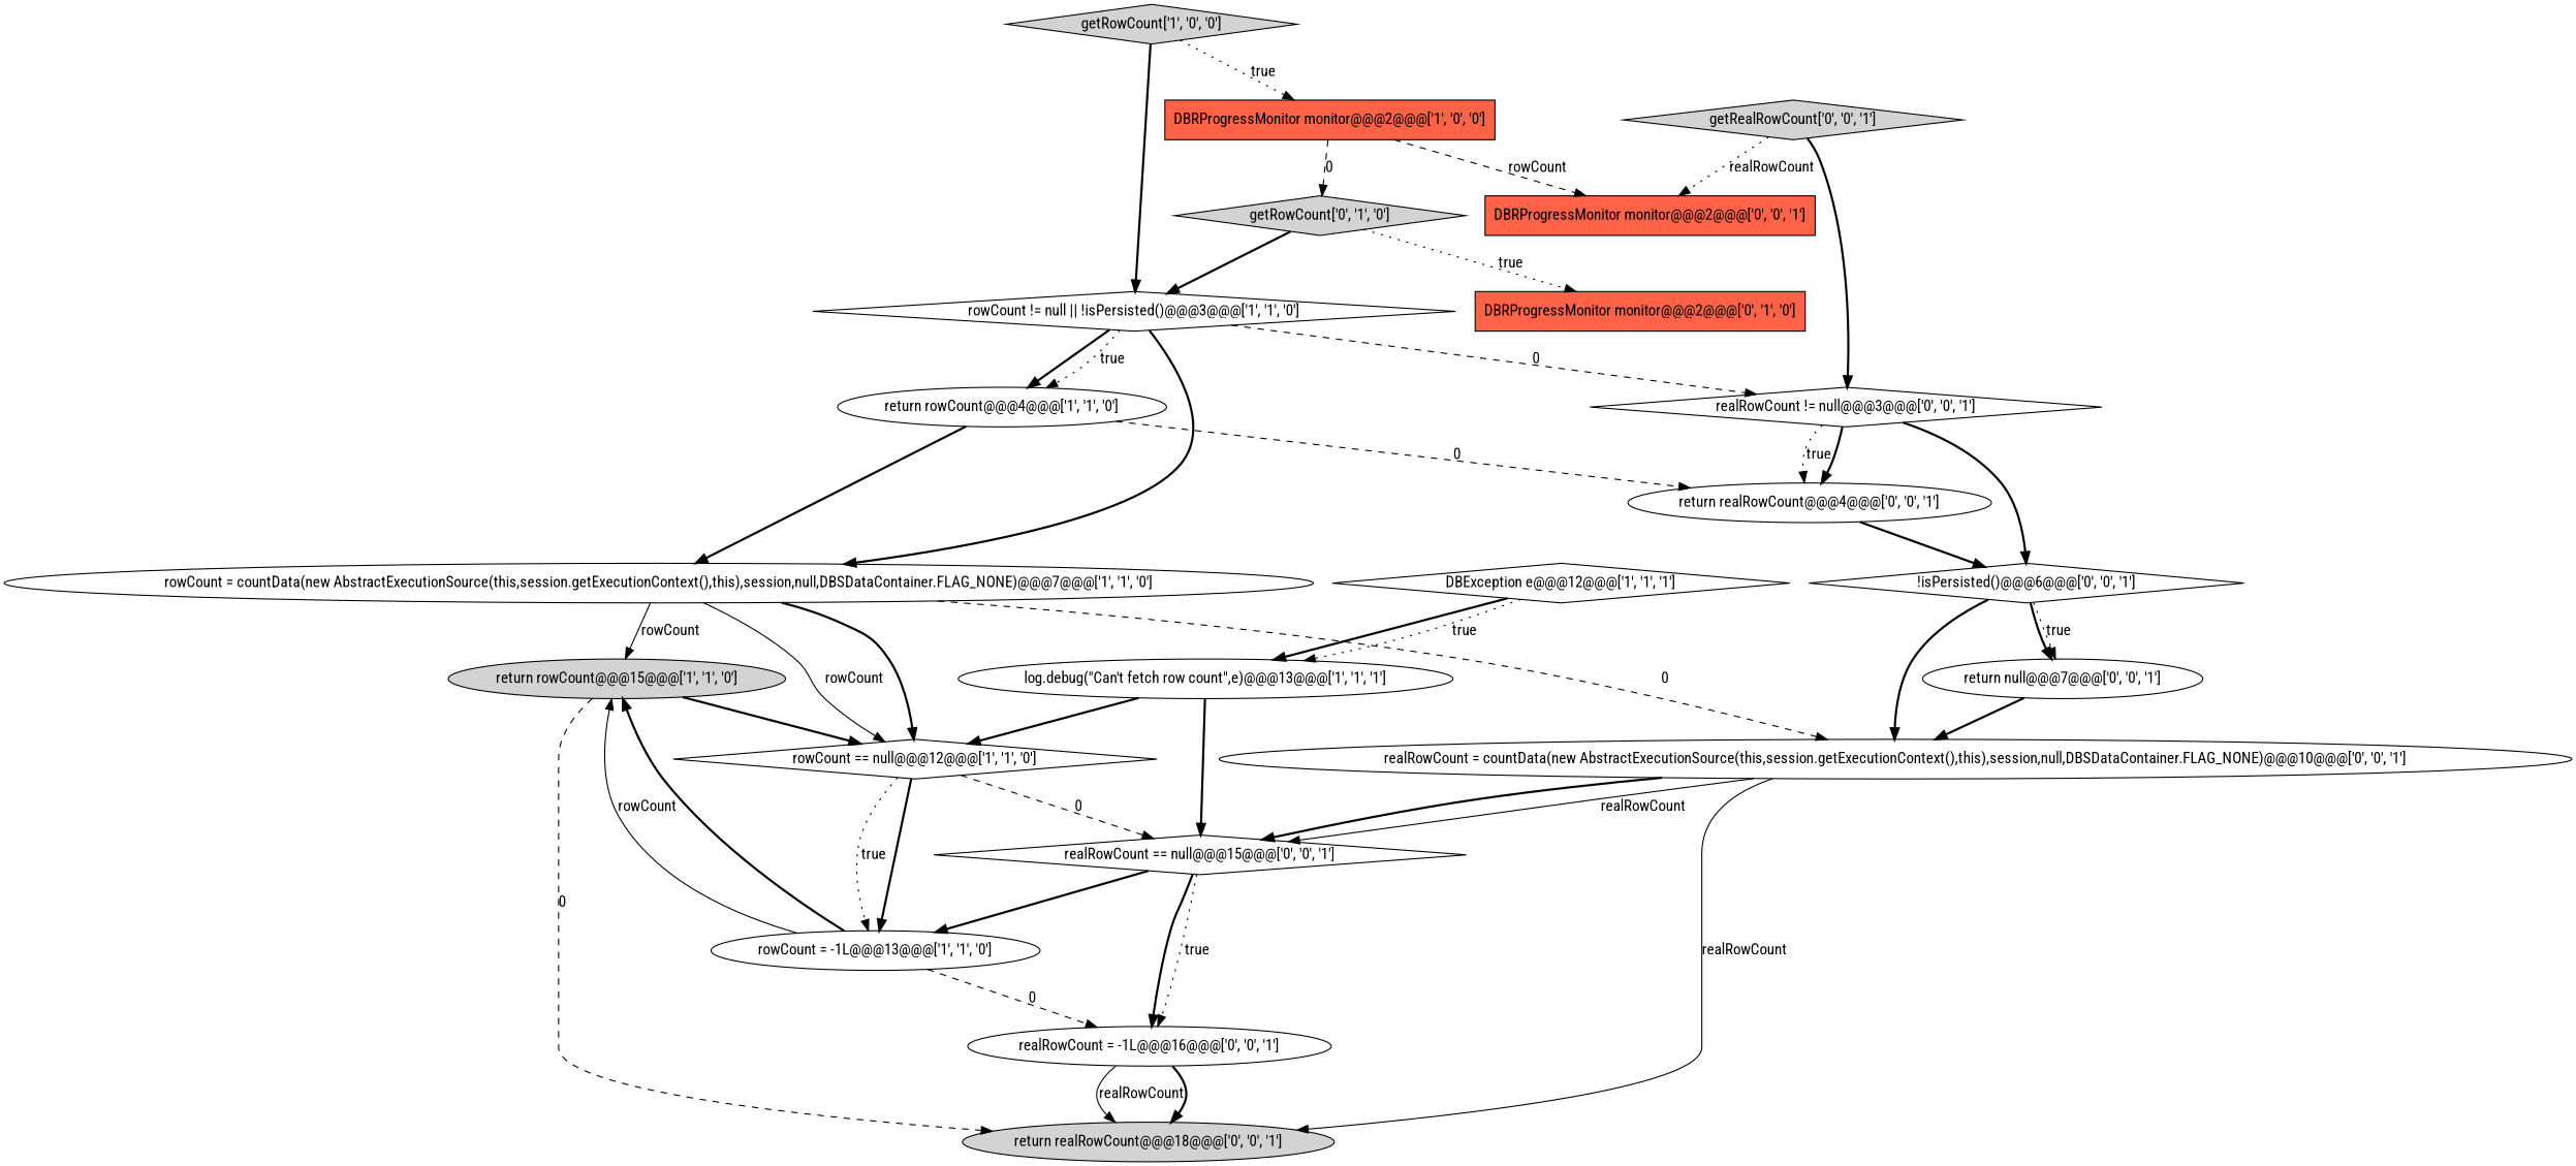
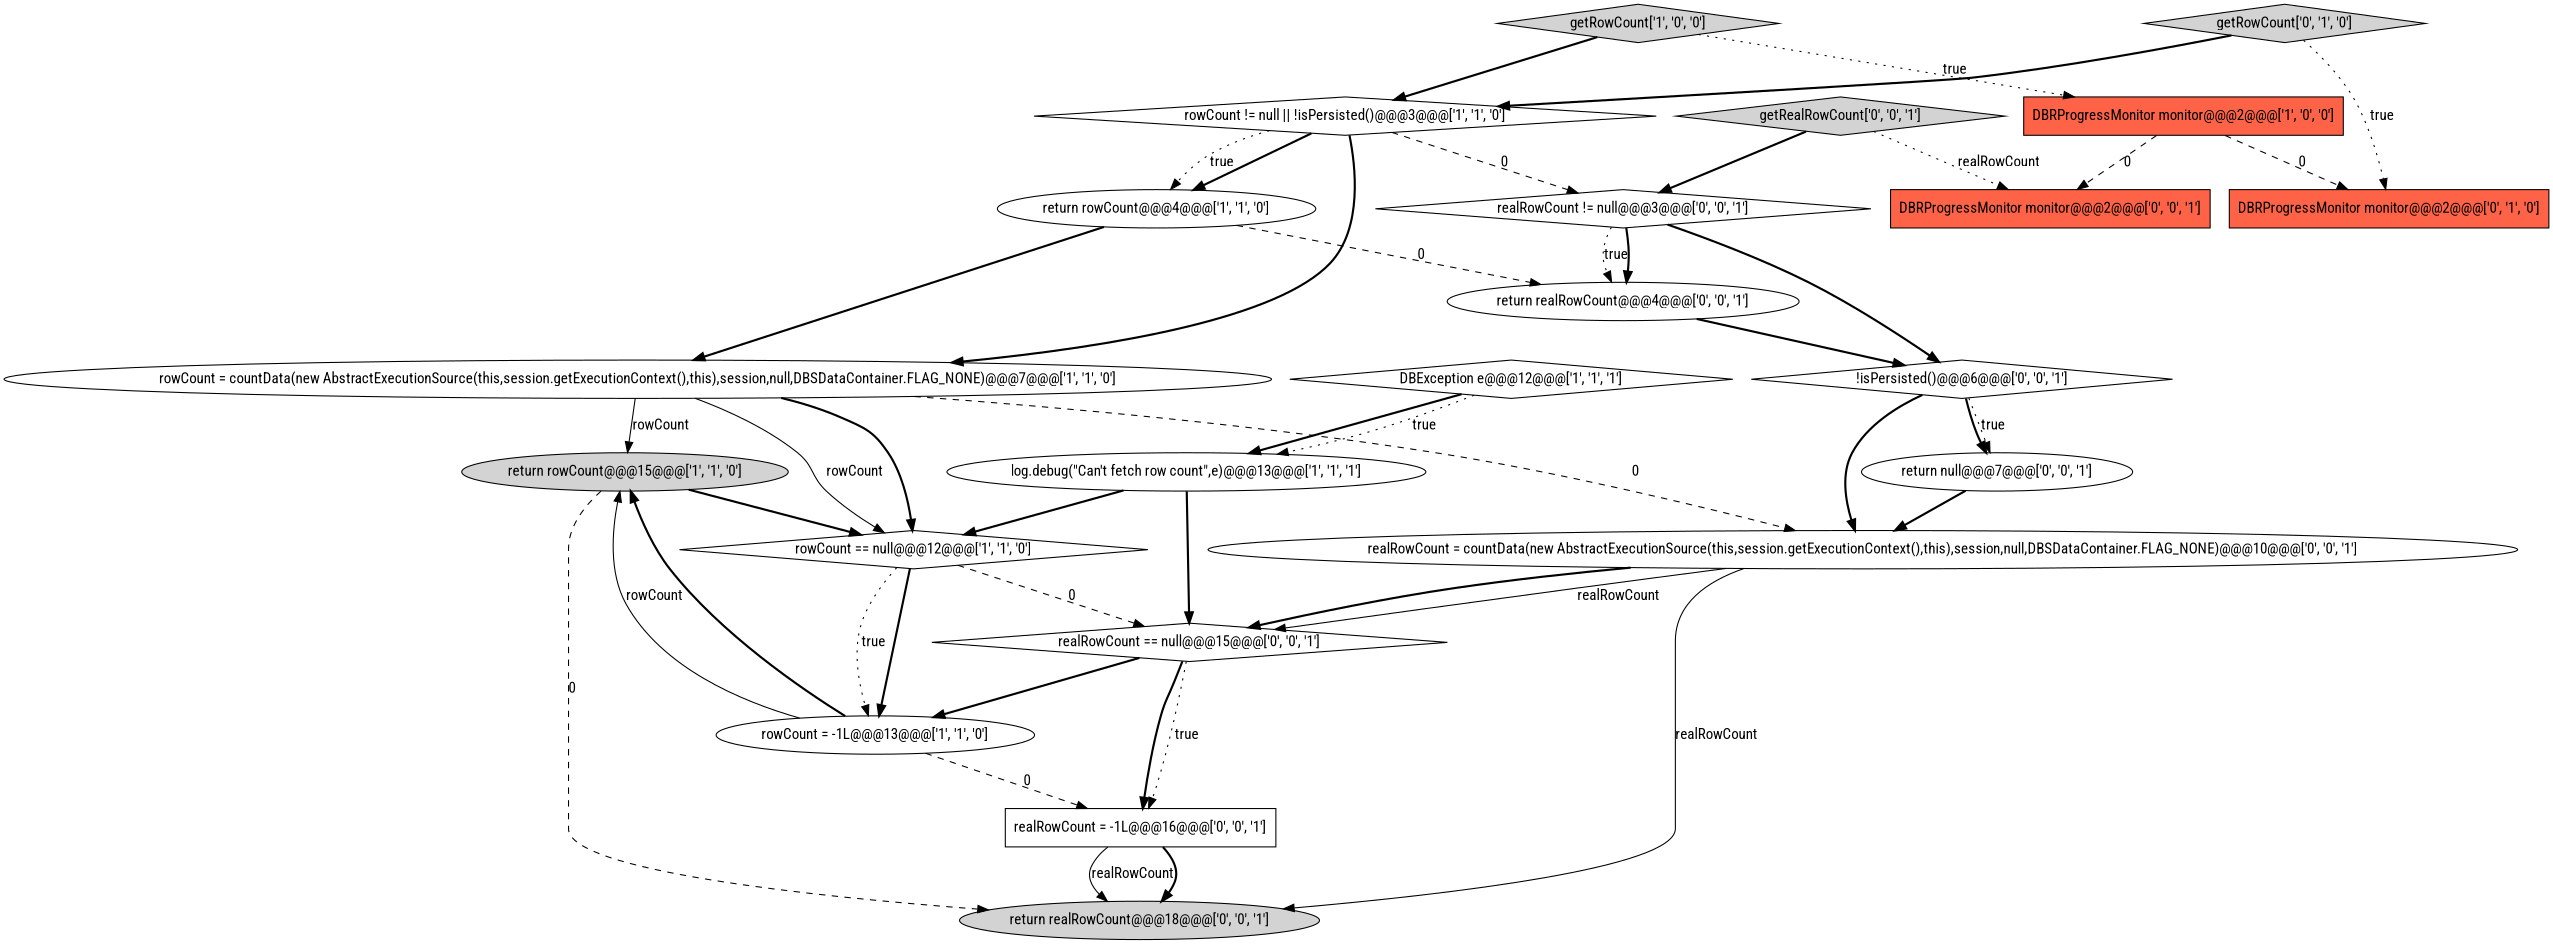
  digraph {
    fontname="Roboto Condensed"
    node [fillcolor=white fontname="Roboto Condensed" shape=ellipse style=filled]
    edge [fontname="Roboto Condensed" style=bold]
    n1 [label="return rowCount@@@4@@@['1', '1', '0']"]
    n2 [label="rowCount = countData(new AbstractExecutionSource(this,session.getExecutionContext(),this),session,null,DBSDataContainer.FLAG_NONE)@@@7@@@['1', '1', '0']"]
    n3 [label="return realRowCount@@@4@@@['0', '0', '1']"]
    n4 [fillcolor=lightgray label="return rowCount@@@15@@@['1', '1', '0']"]
    n5 [label="rowCount == null@@@12@@@['1', '1', '0']" shape=diamond]
    n6 [label="realRowCount = countData(new AbstractExecutionSource(this,session.getExecutionContext(),this),session,null,DBSDataContainer.FLAG_NONE)@@@10@@@['0', '0', '1']"]
    n7 [label="!isPersisted()@@@6@@@['0', '0', '1']" shape=diamond]
    n8 [label="rowCount = -1L@@@13@@@['1', '1', '0']"]
-   n9 [label="realRowCount = -1L@@@16@@@['0', '0', '1']"]
+   n9 [label="realRowCount = -1L@@@16@@@['0', '0', '1']" shape=box]
    n10 [fillcolor=lightgray label="return realRowCount@@@18@@@['0', '0', '1']"]
    n11 [label="DBException e@@@12@@@['1', '1', '1']" shape=diamond]
    n12 [label="log.debug(\"Can't fetch row count\",e)@@@13@@@['1', '1', '1']"]
    n13 [label="realRowCount == null@@@15@@@['0', '0', '1']" shape=diamond]
    n14 [fillcolor=lightgray label="getRealRowCount['0', '0', '1']" shape=diamond]
    n15 [label="realRowCount != null@@@3@@@['0', '0', '1']" shape=diamond]
    n16 [fillcolor=tomato label="DBRProgressMonitor monitor@@@2@@@['0', '0', '1']" shape=box]
    n17 [fillcolor=lightgray label="getRowCount['0', '1', '0']" shape=diamond]
    n18 [label="rowCount != null || !isPersisted()@@@3@@@['1', '1', '0']" shape=diamond]
    n19 [fillcolor=tomato label="DBRProgressMonitor monitor@@@2@@@['0', '1', '0']" shape=box]
    n20 [label="return null@@@7@@@['0', '0', '1']"]
    n21 [fillcolor=tomato label="DBRProgressMonitor monitor@@@2@@@['1', '0', '0']" shape=box]
    n22 [fillcolor=lightgray label="getRowCount['1', '0', '0']" shape=diamond]
    n1 -> n2
    n1 -> n3 [label=0 style=dashed]
    n2 -> n4 [label=rowCount style=solid]
    n2 -> n5
    n2 -> n5 [label=rowCount style=solid]
    n2 -> n6 [label=0 style=dashed]
    n3 -> n7
    n4 -> n5
    n4 -> n10 [label=0 style=dashed]
    n5 -> n8
    n5 -> n8 [label=true style=dotted]
    n5 -> n13 [label=0 style=dashed]
    n6 -> n10 [label=realRowCount style=solid]
    n6 -> n13 [label=realRowCount style=solid]
    n6 -> n13
    n7 -> n6
    n7 -> n20
    n7 -> n20 [label=true style=dotted]
    n8 -> n4
    n8 -> n4 [label=rowCount style=solid]
    n8 -> n9 [label=0 style=dashed]
    n9 -> n10 [label=realRowCount style=solid]
    n9 -> n10
    n11 -> n12
    n11 -> n12 [label=true style=dotted]
    n12 -> n5
    n12 -> n13
    n13 -> n8
    n13 -> n9 [label=true style=dotted]
    n13 -> n9
    n14 -> n15
    n14 -> n16 [label=realRowCount style=dotted]
    n15 -> n3 [label=true style=dotted]
    n15 -> n3
    n15 -> n7
    n17 -> n18
    n17 -> n19 [label=true style=dotted]
    n18 -> n1
    n18 -> n1 [label=true style=dotted]
    n18 -> n2
    n18 -> n15 [label=0 style=dashed]
    n20 -> n6
-   n21 -> n16 [label=rowCount style=dashed]
-   n21 -> n17 [label=0 style=dashed]
+   n21 -> n16 [label=0 style=dashed]
+   n21 -> n19 [label=0 style=dashed]
    n22 -> n18
    n22 -> n21 [label=true style=dotted]
  }
